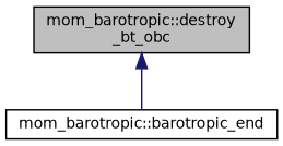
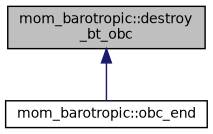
  digraph {
    rankdir=TB
    node [color=black fontname=Helvetica fontsize=10 shape=record style=filled]
    n1 [fillcolor=grey75 fontcolor=black height=0.2 label="mom_barotropic::destroy\l_bt_obc" width=0.4]
-   n2 [fillcolor=white height=0.2 label="mom_barotropic::barotropic_end" width=0.4]
+   n2 [fillcolor=white height=0.2 label="mom_barotropic::obc_end" width=0.4]
    n1 -> n2 [color=midnightblue dir=back fontname=Helvetica fontsize=10 labelfontname=Helvetica labelfontsize=10 style=solid]
  }
